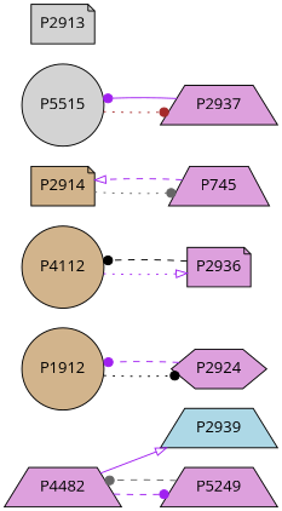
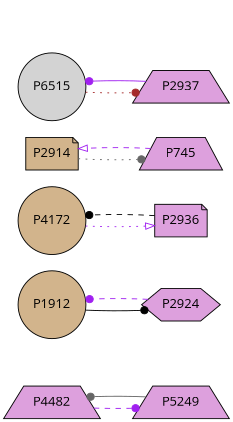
  digraph {
    fontname="Open Sans"
    rankdir=LR
    node [fillcolor=plum fontname="Open Sans" shape=trapezium style=filled]
    edge [arrowhead=dot color=purple fontname="Open Sans" style=solid]
-   P2939 [fillcolor=lightblue]
    P4482
    P5249
    P1912 [fillcolor=tan shape=circle]
    P2924 [shape=hexagon]
-   P4112 [fillcolor=tan shape=circle]
+   P4112 [fillcolor=tan shape=circle label=P4172]
    P2936 [shape=note]
    P2914 [fillcolor=tan shape=note]
    P745
-   P5515 [fillcolor=lightgrey shape=circle]
+   P5515 [fillcolor=lightgrey shape=circle label=P6515]
    P2937
-   P2913 [fillcolor=lightgrey shape=note]
-   P4482 -> P2939 [arrowhead=onormal]
    P4482 -> P5249 [style=dashed]
-   P5249 -> P4482 [color=gray40 style=dashed]
-   P1912 -> P2924 [color=black style=dotted]
+   P5249 -> P4482 [color=gray40]
+   P1912 -> P2924 [color=black]
    P2924 -> P1912 [style=dashed]
    P4112 -> P2936 [arrowhead=onormal style=dotted]
    P2936 -> P4112 [color=black style=dashed]
    P2914 -> P745 [color=gray40 style=dotted]
    P745 -> P2914 [arrowhead=onormal style=dashed]
    P5515 -> P2937 [color=brown style=dotted]
    P2937 -> P5515
  }
